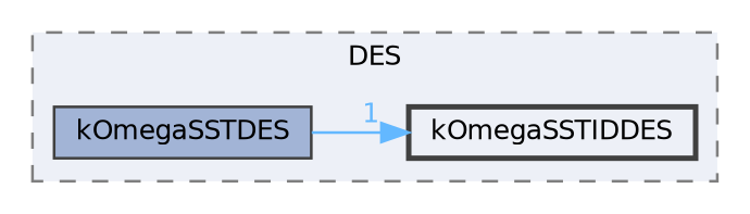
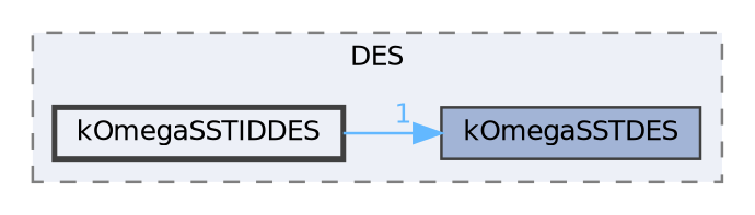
  digraph {
    compound=true
    rankdir=LR
    node [color=grey25 fontname=Helvetica fontsize=10 shape=box]
    n1 [fillcolor="#a2b4d6" height=0.2 label=kOmegaSSTDES style=filled width=0.4]
    n2 [fillcolor="#edf0f7" height=0.2 label=kOmegaSSTIDDES style="filled,bold" width=0.4]
    subgraph cluster_1 {
      bgcolor="#edf0f7"
      fontname=Helvetica
      fontsize=10
      label=DES
      pencolor=grey50
      style="filled,dashed"
      n1
      n2
    }
-   n1 -> n2 [color=steelblue1 fontcolor=steelblue1 fontname=Helvetica fontsize=10 headlabel=1 labeldistance=1.5 labelfontname=Helvetica labelfontsize=10]
+   n2 -> n1 [color=steelblue1 fontcolor=steelblue1 fontname=Helvetica fontsize=10 headlabel=1 labeldistance=1.5 labelfontname=Helvetica labelfontsize=10]
  }
